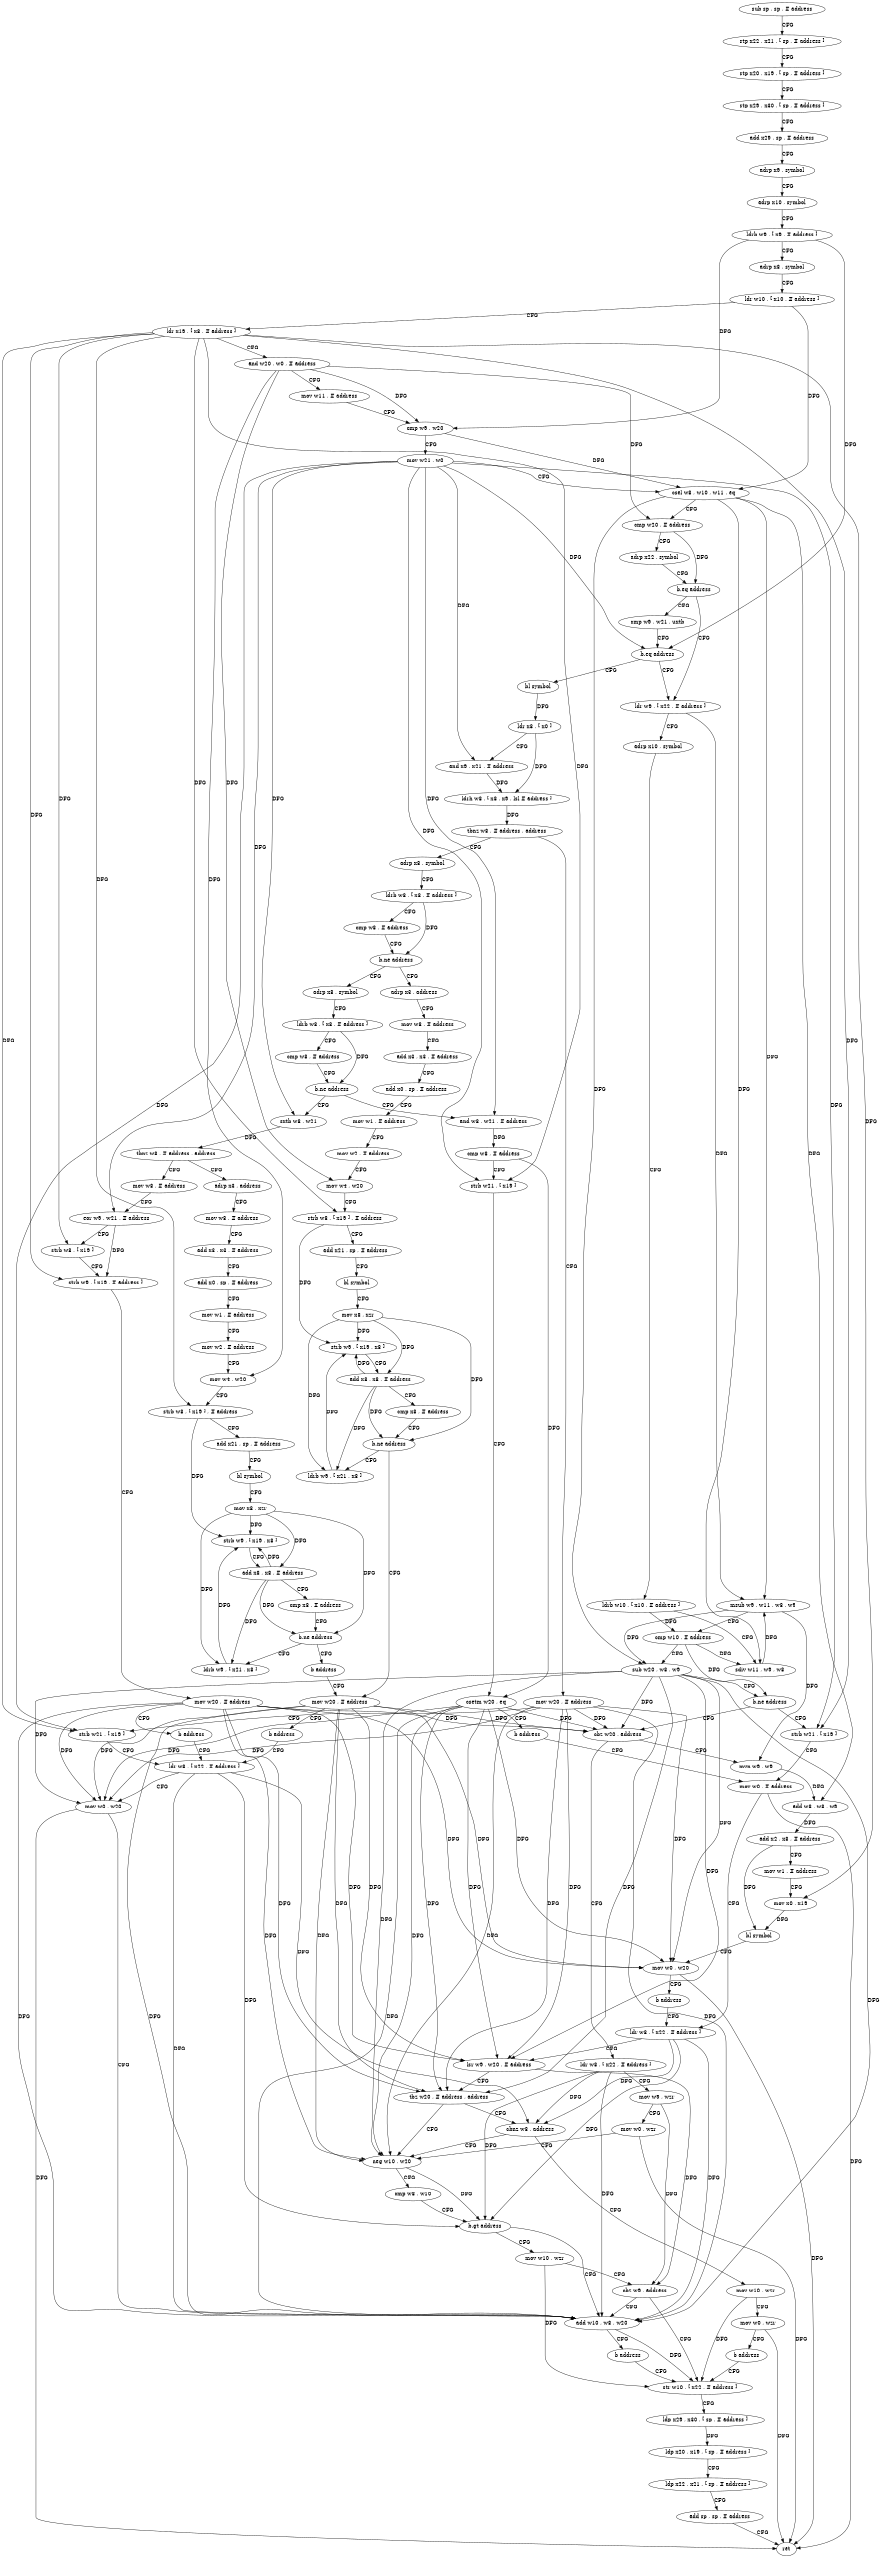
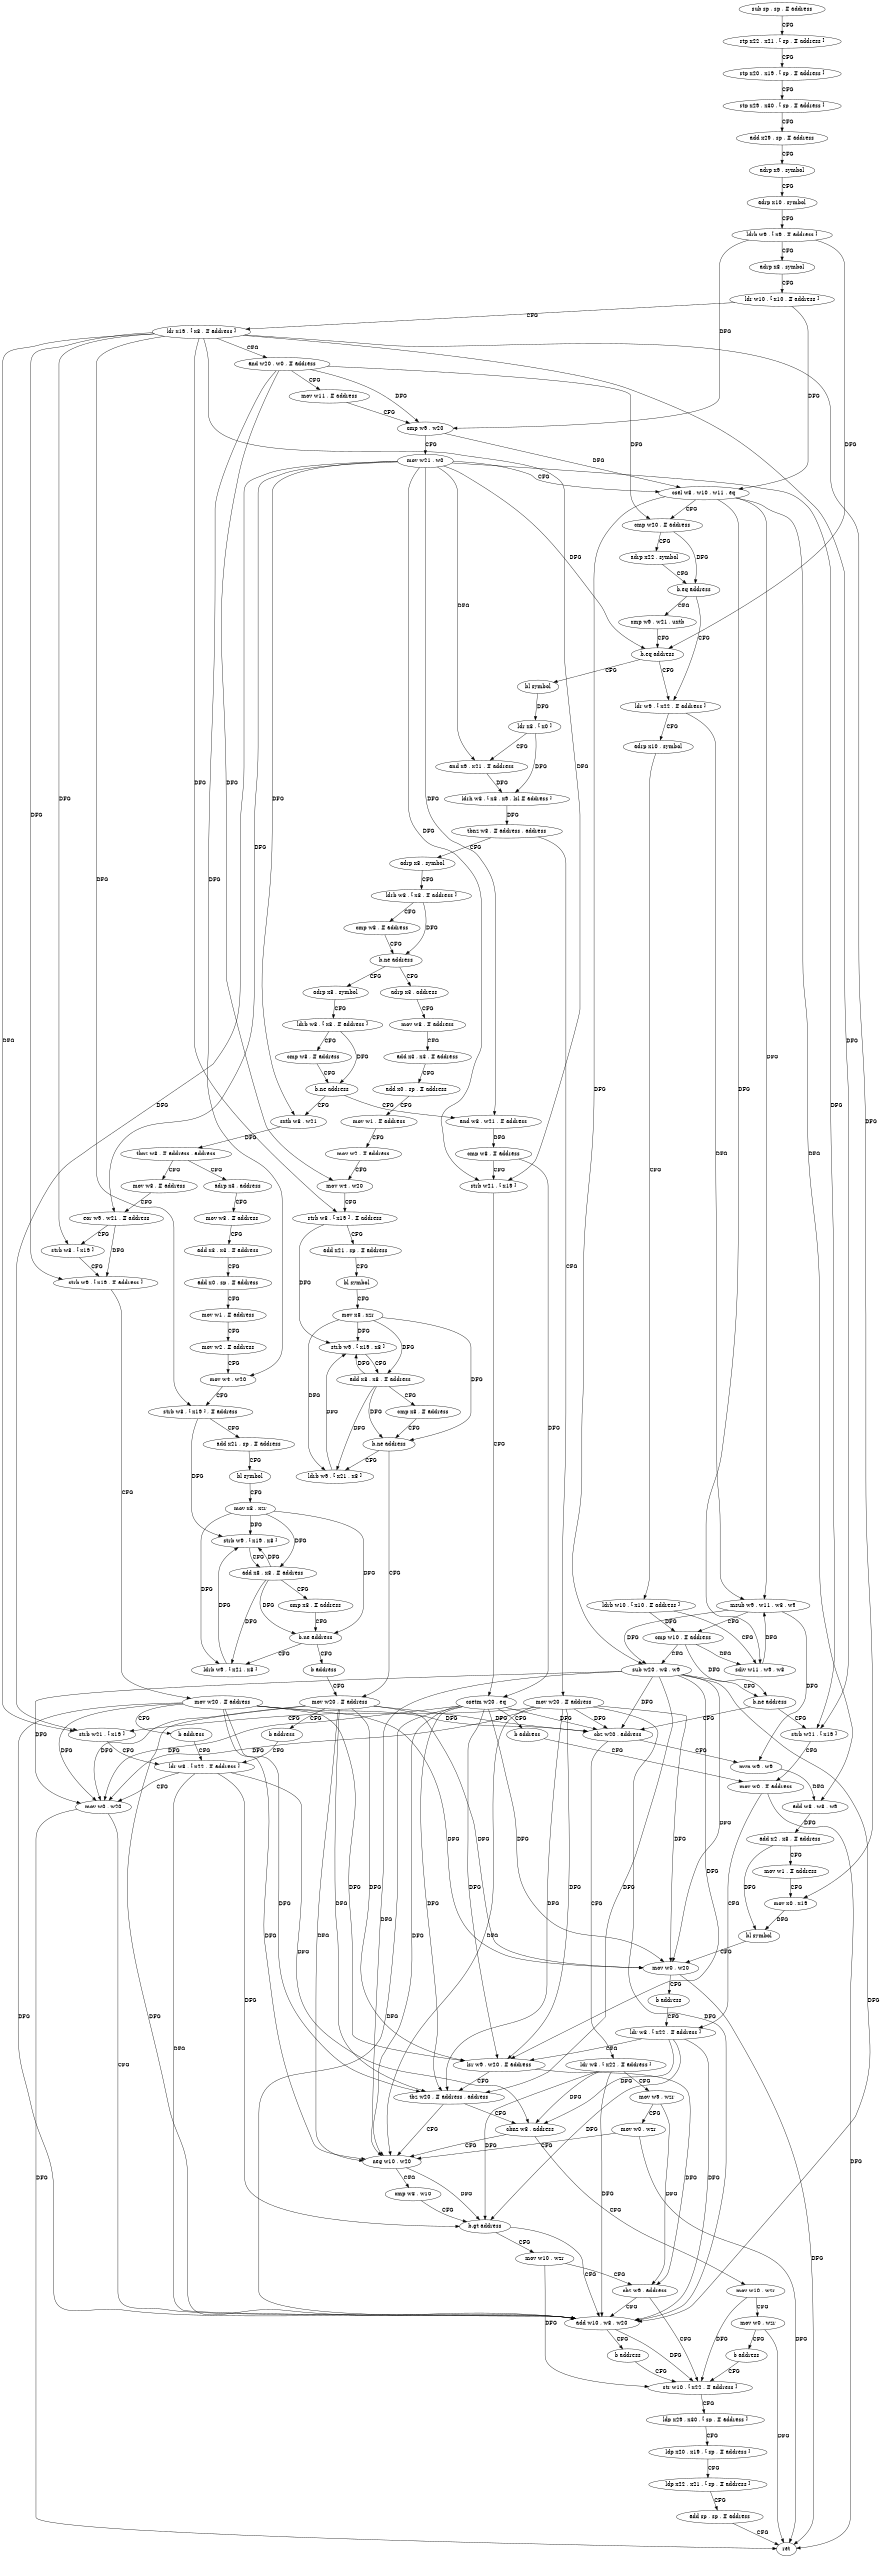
  digraph {
    n1 [label="sub sp , sp , # address"]
    n2 [label="stp x22 , x21 , [ sp , # address ]"]
    n3 [label="stp x20 , x19 , [ sp , # address ]"]
    n4 [label="stp x29 , x30 , [ sp , # address ]"]
    n5 [label="add x29 , sp , # address"]
    n6 [label="adrp x9 , symbol"]
    n7 [label="adrp x10 , symbol"]
    n8 [label="ldrb w9 , [ x9 , # address ]"]
    n9 [label="adrp x8 , symbol"]
    n10 [label="cmp w9 , w20"]
    n11 [label="b.eq address"]
    n12 [label="ldr w10 , [ x10 , # address ]"]
    n13 [label="csel w8 , w10 , w11 , eq"]
    n14 [label="mov w21 , w0"]
    n15 [label="ldr w9 , [ x22 , # address ]"]
    n16 [label="bl symbol"]
    n17 [label="ldr x19 , [ x8 , # address ]"]
    n18 [label="and w20 , w0 , # address"]
    n19 [label="strb w21 , [ x19 ]"]
    n20 [label="mov x0 , x19"]
    n21 [label="strb w21 , [ x19 ]"]
    n22 [label="strb w8 , [ x19 ] , # address"]
    n23 [label="strb w21 , [ x19 ]"]
    n24 [label="strb w8 , [ x19 ] , # address"]
    n25 [label="strb w8 , [ x19 ]"]
    n26 [label="strb w9 , [ x19 , # address ]"]
    n27 [label="cmp w20 , # address"]
    n28 [label="sdiv w11 , w9 , w8"]
    n29 [label="msub w9 , w11 , w8 , w9"]
    n30 [label="sub w20 , w8 , w9"]
    n31 [label="add w8 , w8 , w9"]
    n32 [label="mov w11 , # address"]
    n33 [label="mov w4 , w20"]
    n34 [label="mov w4 , w20"]
    n35 [label="mov w0 , # address"]
    n36 [label="bl symbol"]
    n37 [label="ldr w8 , [ x22 , # address ]"]
    n38 [label="add x21 , sp , # address"]
    n39 [label="strb w9 , [ x19 , x8 ]"]
    n40 [label="csetm w20 , eq"]
    n41 [label="add x21 , sp , # address"]
    n42 [label="strb w9 , [ x19 , x8 ]"]
    n43 [label="mov w20 , # address"]
    n44 [label="adrp x22 , symbol"]
    n45 [label="b.eq address"]
    n46 [label="and x9 , x21 , # address"]
    n47 [label="and w8 , w21 , # address"]
    n48 [label="sxtb w8 , w21"]
    n49 [label="eor w9 , w21 , # address"]
    n50 [label="ldrh w8 , [ x8 , x9 , lsl # address ]"]
    n51 [label="cmp w8 , # address"]
    n52 [label="tbnz w8 , # address , address"]
    n53 [label="cmp w10 , # address"]
    n54 [label="mvn w9 , w9"]
    n55 [label="b.ne address"]
    n56 [label="cbz w20 , address"]
    n57 [label="neg w10 , w20"]
    n58 [label="add w10 , w8 , w20"]
    n59 [label="mov w0 , w20"]
    n60 [label="lsr w9 , w20 , # address"]
    n61 [label="tbz w20 , # address , address"]
    n62 [label="mov w0 , w20"]
    n63 [label="add x2 , x8 , # address"]
    n64 [label="cmp w9 , w21 , uxtb"]
    n65 [label="adrp x10 , symbol"]
    n66 [label="ldrb w10 , [ x10 , # address ]"]
    n67 [label="ldr w8 , [ x22 , # address ]"]
    n68 [label="b.gt address"]
    n69 [label="cmp w8 , w10"]
    n70 [label="b address"]
    n71 [label="str w10 , [ x22 , # address ]"]
    n72 [label=ret]
    n73 [label="b address"]
    n74 [label="cbz w9 , address"]
    n75 [label="cbnz w8 , address"]
    n76 [label="ldr w8 , [ x22 , # address ]"]
    n77 [label="mov w9 , wzr"]
    n78 [label="ldr x8 , [ x0 ]"]
    n79 [label="mov w10 , wzr"]
    n80 [label="mov w10 , wzr"]
    n81 [label="mov w0 , wzr"]
    n82 [label="tbnz w8 , # address , address"]
    n83 [label="mov w20 , # address"]
    n84 [label="adrp x8 , symbol"]
    n85 [label="ldrb w8 , [ x8 , # address ]"]
    n86 [label="cmp w8 , # address"]
    n87 [label="b.ne address"]
    n88 [label="ldp x29 , x30 , [ sp , # address ]"]
    n89 [label="mov w0 , wzr"]
    n90 [label="b address"]
    n91 [label="mov w1 , # address"]
    n92 [label="adrp x8 , symbol"]
    n93 [label="adrp x3 , address"]
    n94 [label="ldrb w8 , [ x8 , # address ]"]
    n95 [label="mov w8 , # address"]
    n96 [label="cmp w8 , # address"]
    n97 [label="b.ne address"]
    n98 [label="add x3 , x3 , # address"]
    n99 [label="ldp x20 , x19 , [ sp , # address ]"]
    n100 [label="ldp x22 , x21 , [ sp , # address ]"]
    n101 [label="add sp , sp , # address"]
    n102 [label="adrp x3 , address"]
    n103 [label="mov w8 , # address"]
    n104 [label="add x0 , sp , # address"]
    n105 [label="mov w1 , # address"]
    n106 [label="mov w2 , # address"]
    n107 [label="bl symbol"]
    n108 [label="add x8 , x8 , # address"]
    n109 [label="mov x8 , xzr"]
    n110 [label="ldrb w9 , [ x21 , x8 ]"]
    n111 [label="b.ne address"]
    n112 [label="cmp x8 , # address"]
    n113 [label="mov w20 , # address"]
    n114 [label="b address"]
    n115 [label="mov w8 , # address"]
    n116 [label="add x3 , x3 , # address"]
    n117 [label="b address"]
    n118 [label="add x0 , sp , # address"]
    n119 [label="mov w1 , # address"]
    n120 [label="mov w2 , # address"]
    n121 [label="bl symbol"]
    n122 [label="add x8 , x8 , # address"]
    n123 [label="mov x8 , xzr"]
    n124 [label="ldrb w9 , [ x21 , x8 ]"]
    n125 [label="b.ne address"]
    n126 [label="cmp x8 , # address"]
    n127 [label="b address"]
    n128 [label="b address"]
    n1 -> n2 [label=CFG]
    n2 -> n3 [label=CFG]
    n3 -> n4 [label=CFG]
    n4 -> n5 [label=CFG]
    n5 -> n6 [label=CFG]
    n6 -> n7 [label=CFG]
    n7 -> n8 [label=CFG]
    n8 -> n9 [label=CFG]
    n8 -> n10 [label=DFG]
    n8 -> n11 [label=DFG]
    n9 -> n12 [label=CFG]
    n10 -> n13 [label=DFG]
    n10 -> n14 [label=CFG]
    n11 -> n15 [label=CFG]
    n11 -> n16 [label=CFG]
    n12 -> n13 [label=DFG]
    n12 -> n17 [label=CFG]
    n13 -> n27 [label=CFG]
    n13 -> n28 [label=DFG]
    n13 -> n29 [label=DFG]
    n13 -> n30 [label=DFG]
    n13 -> n31 [label=DFG]
    n14 -> n11 [label=DFG]
    n14 -> n13 [label=CFG]
    n14 -> n19 [label=DFG]
    n14 -> n21 [label=DFG]
    n14 -> n23 [label=DFG]
    n14 -> n46 [label=DFG]
    n14 -> n47 [label=DFG]
    n14 -> n48 [label=DFG]
    n14 -> n49 [label=DFG]
    n15 -> n29 [label=DFG]
    n15 -> n65 [label=CFG]
    n16 -> n78 [label=DFG]
    n17 -> n18 [label=CFG]
    n17 -> n19 [label=DFG]
    n17 -> n20 [label=DFG]
    n17 -> n21 [label=DFG]
    n17 -> n22 [label=DFG]
    n17 -> n23 [label=DFG]
    n17 -> n24 [label=DFG]
    n17 -> n25 [label=DFG]
    n17 -> n26 [label=DFG]
    n18 -> n10 [label=DFG]
    n18 -> n27 [label=DFG]
    n18 -> n32 [label=CFG]
    n18 -> n33 [label=DFG]
    n18 -> n34 [label=DFG]
    n19 -> n35 [label=CFG]
    n20 -> n36 [label=DFG]
    n21 -> n37 [label=CFG]
    n22 -> n38 [label=CFG]
    n22 -> n39 [label=DFG]
    n23 -> n40 [label=CFG]
    n24 -> n41 [label=CFG]
    n24 -> n42 [label=DFG]
    n25 -> n26 [label=CFG]
    n26 -> n43 [label=CFG]
    n27 -> n44 [label=CFG]
    n27 -> n45 [label=DFG]
    n28 -> n29 [label=DFG]
    n29 -> n30 [label=DFG]
    n29 -> n53 [label=CFG]
    n29 -> n54 [label=DFG]
    n30 -> n55 [label=CFG]
    n30 -> n56 [label=DFG]
    n30 -> n57 [label=DFG]
    n30 -> n58 [label=DFG]
    n30 -> n59 [label=DFG]
    n30 -> n60 [label=DFG]
    n30 -> n61 [label=DFG]
    n30 -> n62 [label=DFG]
    n31 -> n63 [label=DFG]
    n32 -> n10 [label=CFG]
    n33 -> n22 [label=CFG]
    n34 -> n24 [label=CFG]
    n35 -> n72 [label=DFG]
    n35 -> n76 [label=CFG]
    n36 -> n59 [label=CFG]
    n37 -> n58 [label=DFG]
    n37 -> n62 [label=CFG]
    n37 -> n68 [label=DFG]
    n37 -> n75 [label=DFG]
    n38 -> n107 [label=CFG]
    n39 -> n108 [label=CFG]
    n40 -> n56 [label=DFG]
    n40 -> n57 [label=DFG]
    n40 -> n58 [label=DFG]
    n40 -> n59 [label=DFG]
    n40 -> n60 [label=DFG]
    n40 -> n61 [label=DFG]
    n40 -> n62 [label=DFG]
    n40 -> n114 [label=CFG]
    n41 -> n121 [label=CFG]
    n42 -> n122 [label=CFG]
    n43 -> n56 [label=DFG]
    n43 -> n57 [label=DFG]
    n43 -> n58 [label=DFG]
    n43 -> n59 [label=DFG]
    n43 -> n60 [label=DFG]
    n43 -> n61 [label=DFG]
    n43 -> n62 [label=DFG]
    n43 -> n128 [label=CFG]
    n44 -> n45 [label=CFG]
    n45 -> n15 [label=CFG]
    n45 -> n64 [label=CFG]
    n46 -> n50 [label=DFG]
    n47 -> n51 [label=DFG]
    n48 -> n52 [label=DFG]
    n49 -> n25 [label=CFG]
    n49 -> n26 [label=DFG]
    n50 -> n82 [label=DFG]
    n51 -> n23 [label=CFG]
    n51 -> n40 [label=DFG]
    n52 -> n102 [label=CFG]
    n52 -> n103 [label=CFG]
    n53 -> n28 [label=DFG]
    n53 -> n30 [label=CFG]
    n53 -> n55 [label=DFG]
    n54 -> n31 [label=DFG]
    n55 -> n19 [label=CFG]
    n55 -> n56 [label=CFG]
    n56 -> n54 [label=CFG]
    n56 -> n67 [label=CFG]
    n57 -> n68 [label=DFG]
    n57 -> n69 [label=CFG]
    n58 -> n70 [label=CFG]
    n58 -> n71 [label=DFG]
    n59 -> n72 [label=DFG]
    n59 -> n73 [label=CFG]
    n60 -> n61 [label=CFG]
    n60 -> n74 [label=DFG]
    n61 -> n57 [label=CFG]
    n61 -> n75 [label=CFG]
    n62 -> n58 [label=CFG]
    n62 -> n72 [label=DFG]
    n63 -> n36 [label=DFG]
    n63 -> n91 [label=CFG]
    n64 -> n11 [label=CFG]
    n65 -> n66 [label=CFG]
    n66 -> n28 [label=CFG]
    n66 -> n53 [label=DFG]
    n67 -> n58 [label=DFG]
    n67 -> n68 [label=DFG]
    n67 -> n75 [label=DFG]
    n67 -> n77 [label=CFG]
    n68 -> n58 [label=CFG]
    n68 -> n79 [label=CFG]
    n69 -> n68 [label=CFG]
    n70 -> n71 [label=CFG]
    n71 -> n88 [label=CFG]
    n73 -> n76 [label=CFG]
    n74 -> n58 [label=CFG]
    n74 -> n71 [label=CFG]
    n75 -> n57 [label=CFG]
    n75 -> n80 [label=CFG]
    n76 -> n58 [label=DFG]
    n76 -> n60 [label=CFG]
    n76 -> n68 [label=DFG]
    n76 -> n75 [label=DFG]
    n77 -> n74 [label=DFG]
    n77 -> n81 [label=CFG]
    n78 -> n46 [label=CFG]
    n78 -> n50 [label=DFG]
    n79 -> n71 [label=DFG]
    n79 -> n74 [label=CFG]
    n80 -> n71 [label=DFG]
    n80 -> n89 [label=CFG]
    n81 -> n57 [label=CFG]
    n81 -> n72 [label=DFG]
    n82 -> n83 [label=CFG]
    n82 -> n84 [label=CFG]
    n83 -> n21 [label=CFG]
    n83 -> n56 [label=DFG]
    n83 -> n57 [label=DFG]
    n83 -> n58 [label=DFG]
    n83 -> n59 [label=DFG]
    n83 -> n60 [label=DFG]
    n83 -> n61 [label=DFG]
    n83 -> n62 [label=DFG]
    n84 -> n85 [label=CFG]
    n85 -> n86 [label=CFG]
    n85 -> n87 [label=DFG]
    n86 -> n87 [label=CFG]
    n87 -> n92 [label=CFG]
    n87 -> n93 [label=CFG]
-   n88 -> n99 [label=DFG]
+   n88 -> n99 [label=CFG]
    n89 -> n72 [label=DFG]
    n89 -> n90 [label=CFG]
    n90 -> n71 [label=CFG]
    n91 -> n20 [label=CFG]
    n92 -> n94 [label=CFG]
    n93 -> n95 [label=CFG]
    n94 -> n96 [label=CFG]
    n94 -> n97 [label=DFG]
    n95 -> n98 [label=CFG]
    n96 -> n97 [label=CFG]
    n97 -> n47 [label=CFG]
    n97 -> n48 [label=CFG]
    n98 -> n104 [label=CFG]
    n99 -> n100 [label=CFG]
    n100 -> n101 [label=CFG]
    n101 -> n72 [label=CFG]
    n102 -> n115 [label=CFG]
    n103 -> n49 [label=CFG]
    n104 -> n105 [label=CFG]
    n105 -> n106 [label=CFG]
    n106 -> n33 [label=CFG]
    n107 -> n109 [label=CFG]
    n108 -> n39 [label=DFG]
    n108 -> n110 [label=DFG]
    n108 -> n111 [label=DFG]
    n108 -> n112 [label=CFG]
    n109 -> n39 [label=DFG]
    n109 -> n108 [label=DFG]
    n109 -> n110 [label=DFG]
    n109 -> n111 [label=DFG]
    n110 -> n39 [label=DFG]
    n111 -> n110 [label=CFG]
    n111 -> n113 [label=CFG]
    n112 -> n111 [label=CFG]
    n113 -> n56 [label=DFG]
    n113 -> n57 [label=DFG]
    n113 -> n58 [label=DFG]
    n113 -> n59 [label=DFG]
    n113 -> n60 [label=DFG]
    n113 -> n61 [label=DFG]
    n113 -> n62 [label=DFG]
    n113 -> n117 [label=CFG]
    n114 -> n35 [label=CFG]
    n115 -> n116 [label=CFG]
    n116 -> n118 [label=CFG]
    n117 -> n37 [label=CFG]
    n118 -> n119 [label=CFG]
    n119 -> n120 [label=CFG]
    n120 -> n34 [label=CFG]
    n121 -> n123 [label=CFG]
    n122 -> n42 [label=DFG]
    n122 -> n124 [label=DFG]
    n122 -> n125 [label=DFG]
    n122 -> n126 [label=CFG]
    n123 -> n42 [label=DFG]
    n123 -> n122 [label=DFG]
    n123 -> n124 [label=DFG]
    n123 -> n125 [label=DFG]
    n124 -> n42 [label=DFG]
    n125 -> n124 [label=CFG]
    n125 -> n127 [label=CFG]
    n126 -> n125 [label=CFG]
    n127 -> n113 [label=CFG]
    n128 -> n37 [label=CFG]
  }
